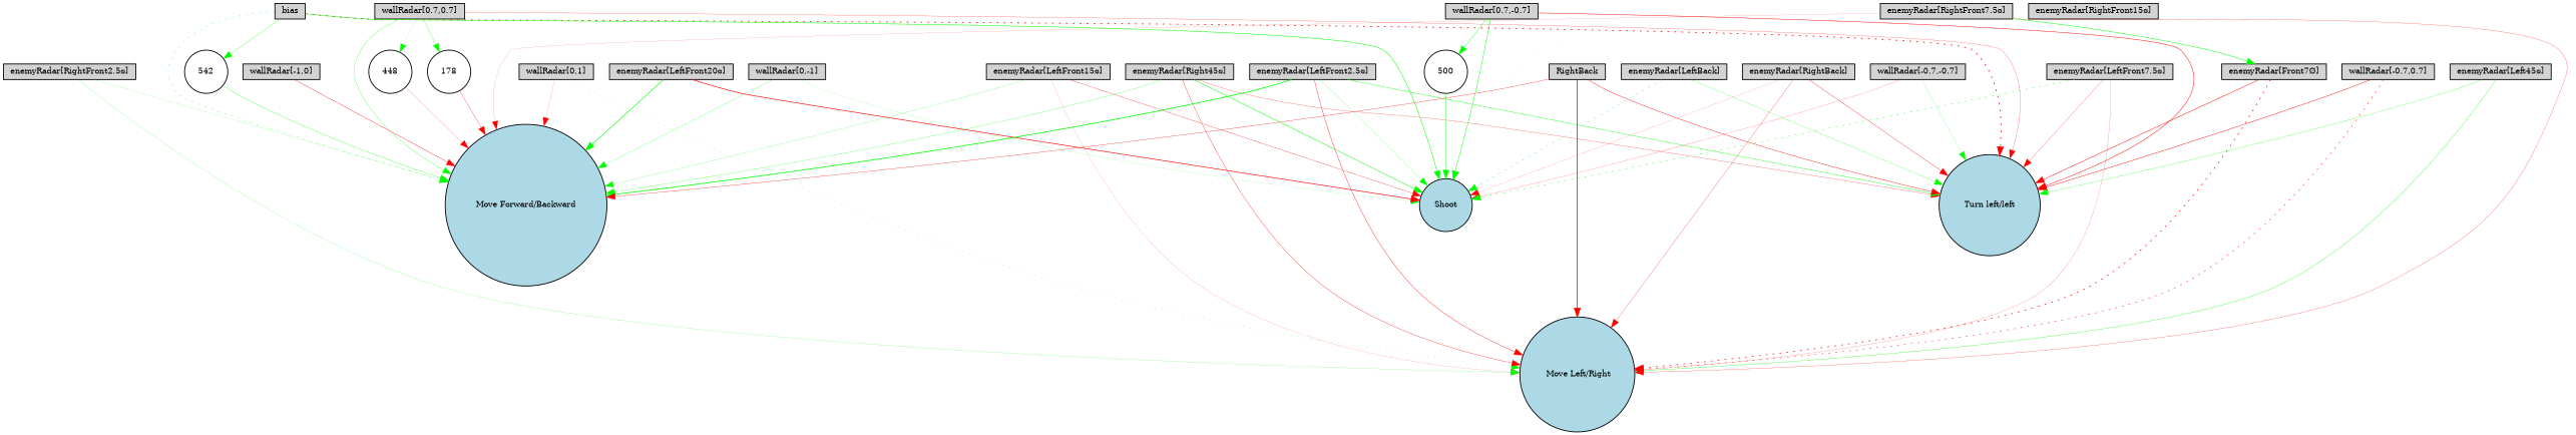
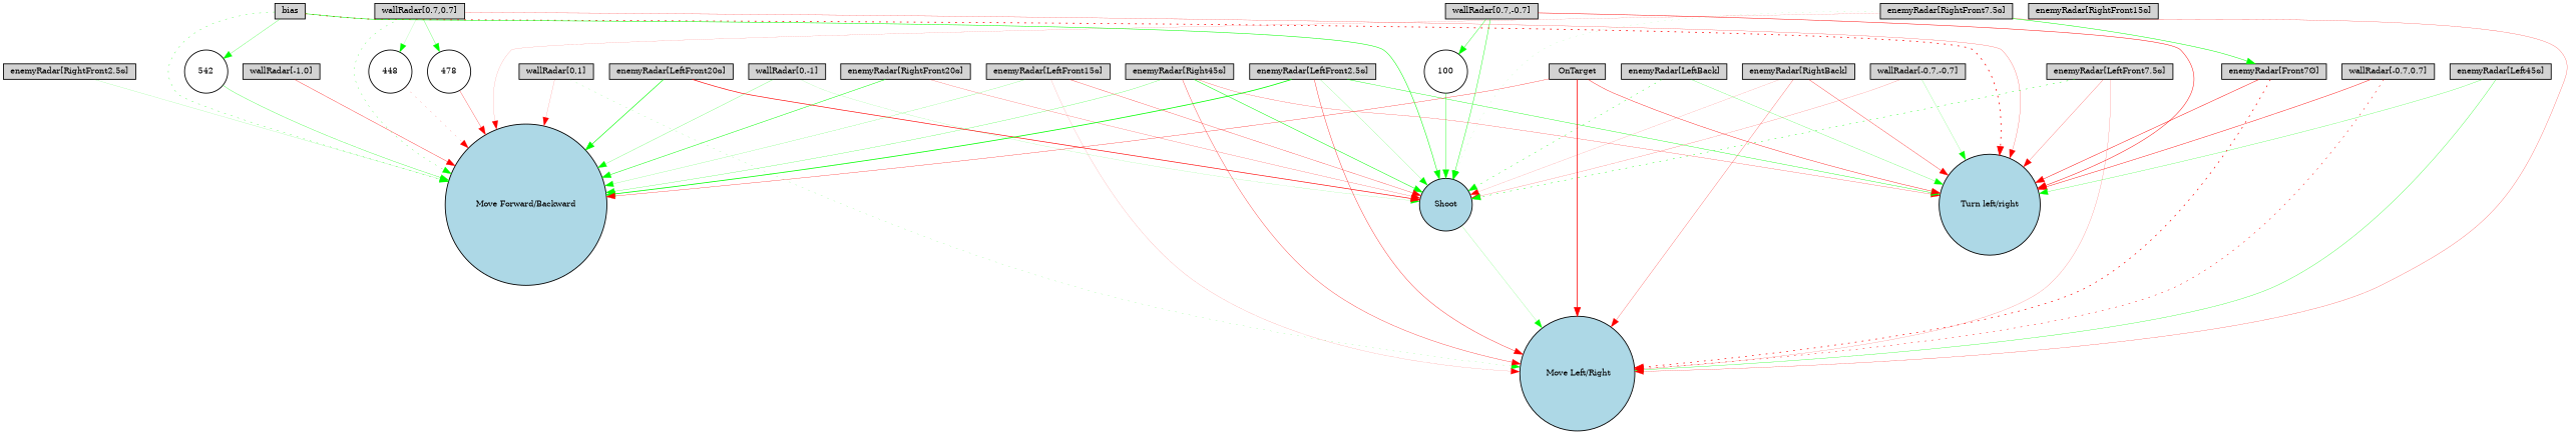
  digraph {
    node [fillcolor=lightgray fontsize=9 shape=box style=filled]
    edge [color=green style=solid]
    "Move Forward/Backward" [fillcolor=lightblue height=0.2 shape=circle width=0.2]
    " Move Left/Right" [fillcolor=lightblue height=0.2 shape=circle width=0.2]
-   "Turn left/right" [fillcolor=lightblue height=0.2 shape=circle width=0.2 label="Turn left/left"]
+   "Turn left/right" [fillcolor=lightblue height=0.2 shape=circle width=0.2]
    "wallRadar[0,1]" [height=0.2 width=0.2]
    "wallRadar[-1,0]" [height=0.2 width=0.2]
    "wallRadar[0,-1]" [height=0.2 width=0.2]
    Shoot [fillcolor=lightblue height=0.2 shape=circle width=0.2]
    "wallRadar[0.7,0.7]" [height=0.2 width=0.2]
    448 [fillcolor=white height=0.2 shape=circle width=0.2]
-   478 [fillcolor=white height=0.2 shape=circle width=0.2 label=178]
+   478 [fillcolor=white height=0.2 shape=circle width=0.2]
    "wallRadar[-0.7,0.7]" [height=0.2 width=0.2]
    "wallRadar[-0.7,-0.7]" [height=0.2 width=0.2]
    "wallRadar[0.7,-0.7]" [height=0.2 width=0.2]
-   500 [fillcolor=white height=0.2 shape=circle width=0.2]
+   500 [fillcolor=white height=0.2 shape=circle width=0.2 label=100]
    "enemyRadar[RightBack]" [height=0.2 width=0.2]
    "enemyRadar[LeftBack]" [height=0.2 width=0.2]
    "enemyRadar[Right45ø]" [height=0.2 width=0.2]
    "enemyRadar[Left45ø]" [height=0.2 width=0.2]
+   "enemyRadar[RightFront20ø]" [height=0.2 width=0.2]
    "enemyRadar[LeftFront20ø]" [height=0.2 width=0.2]
    "enemyRadar[RightFront15ø]" [height=0.2 width=0.2]
    "enemyRadar[LeftFront15ø]" [height=0.2 width=0.2]
    "enemyRadar[RightFront7.5ø]" [height=0.2 width=0.2]
    "enemyRadar[Front7Ø]" [height=0.2 width=0.2]
    "enemyRadar[LeftFront7.5ø]" [height=0.2 width=0.2]
    "enemyRadar[RightFront2.5ø]" [height=0.2 width=0.2]
    "enemyRadar[LeftFront2.5ø]" [height=0.2 width=0.2]
-   OnTarget [height=0.2 width=0.2 label=RightBack]
+   OnTarget [height=0.2 width=0.2]
    bias [height=0.2 width=0.2]
    542 [fillcolor=white height=0.2 shape=circle width=0.2]
    "wallRadar[0,1]" -> "Move Forward/Backward" [color=red penwidth=0.14245032491766113]
    "wallRadar[0,1]" -> " Move Left/Right" [penwidth=0.1744556007787385 style=dotted]
    "wallRadar[-1,0]" -> "Move Forward/Backward" [color=red penwidth=0.38642263223705897]
    "wallRadar[0,-1]" -> "Move Forward/Backward" [penwidth=0.25710344756926073]
    "wallRadar[0,-1]" -> Shoot [penwidth=0.12229839459147826]
-   "wallRadar[0.7,0.7]" -> "Move Forward/Backward" [penwidth=0.3049880457163836]
+   "wallRadar[0.7,0.7]" -> "Move Forward/Backward" [penwidth=0.3049880457163836 style=dotted]
    "wallRadar[0.7,0.7]" -> "Turn left/right" [color=red penwidth=0.2460084656949508]
    "wallRadar[0.7,0.7]" -> 448 [penwidth=0.13923155835879988]
    "wallRadar[0.7,0.7]" -> 478 [penwidth=0.30388052726949133]
-   448 -> "Move Forward/Backward" [color=red penwidth=0.17344357351613848]
+   448 -> "Move Forward/Backward" [color=red penwidth=0.17344357351613848 style=dotted]
    478 -> "Move Forward/Backward" [color=red penwidth=0.30512913576047]
    "wallRadar[-0.7,0.7]" -> " Move Left/Right" [color=red penwidth=0.540495336824759 style=dotted]
    "wallRadar[-0.7,0.7]" -> "Turn left/right" [color=red penwidth=0.48858762026154445]
    "wallRadar[-0.7,-0.7]" -> "Turn left/right" [penwidth=0.193710877680128]
    "wallRadar[-0.7,-0.7]" -> Shoot [color=red penwidth=0.18358219166626238]
    "wallRadar[0.7,-0.7]" -> "Turn left/right" [color=red penwidth=0.5373774397211764]
    "wallRadar[0.7,-0.7]" -> Shoot [penwidth=0.4866171082879105]
    "wallRadar[0.7,-0.7]" -> 500 [penwidth=0.43464935899557533]
    500 -> Shoot [penwidth=0.43931030080800193]
    "enemyRadar[RightBack]" -> " Move Left/Right" [color=red penwidth=0.26736748354761475]
    "enemyRadar[RightBack]" -> "Turn left/right" [color=red penwidth=0.36244146212102546]
    "enemyRadar[RightBack]" -> Shoot [color=red penwidth=0.13836126722331832]
    "enemyRadar[LeftBack]" -> "Turn left/right" [penwidth=0.2571705425233073]
    "enemyRadar[LeftBack]" -> Shoot [penwidth=0.44963843306420026 style=dotted]
    "enemyRadar[Right45ø]" -> "Move Forward/Backward" [penwidth=0.2687585141056925]
    "enemyRadar[Right45ø]" -> " Move Left/Right" [color=red penwidth=0.3608737127955163]
    "enemyRadar[Right45ø]" -> "Turn left/right" [color=red penwidth=0.2559153943388359]
    "enemyRadar[Right45ø]" -> Shoot [penwidth=0.5659125343381378]
    "enemyRadar[Left45ø]" -> " Move Left/Right" [penwidth=0.3522890329489401]
    "enemyRadar[Left45ø]" -> "Turn left/right" [penwidth=0.28518106265783133]
+   "enemyRadar[RightFront20ø]" -> "Move Forward/Backward" [penwidth=0.5431923422727598]
+   "enemyRadar[RightFront20ø]" -> Shoot [color=red penwidth=0.2305660931665603]
    "enemyRadar[LeftFront20ø]" -> "Move Forward/Backward" [penwidth=0.7059681773469743]
    "enemyRadar[LeftFront20ø]" -> Shoot [color=red penwidth=0.7259443510731628]
    "enemyRadar[LeftFront15ø]" -> "Move Forward/Backward" [penwidth=0.1871029014230633]
    "enemyRadar[LeftFront15ø]" -> " Move Left/Right" [color=red penwidth=0.12415195405199397]
    "enemyRadar[LeftFront15ø]" -> Shoot [color=red penwidth=0.31216714804479495]
    "enemyRadar[RightFront7.5ø]" -> "Move Forward/Backward" [color=red penwidth=0.12541319634233355]
    "enemyRadar[RightFront7.5ø]" -> " Move Left/Right" [color=red penwidth=0.25784518430270964]
    "enemyRadar[RightFront7.5ø]" -> Shoot [penwidth=0.10086288703418443 style=dotted]
    "enemyRadar[RightFront7.5ø]" -> "enemyRadar[Front7Ø]" [penwidth=0.5455603817000195]
    "enemyRadar[Front7Ø]" -> " Move Left/Right" [color=red penwidth=0.7854378732243408 style=dotted]
    "enemyRadar[Front7Ø]" -> "Turn left/right" [color=red penwidth=0.5182123404246806]
    "enemyRadar[LeftFront7.5ø]" -> " Move Left/Right" [color=red penwidth=0.17808398673822096]
    "enemyRadar[LeftFront7.5ø]" -> "Turn left/right" [color=red penwidth=0.24415406329043202]
    "enemyRadar[LeftFront7.5ø]" -> Shoot [penwidth=0.5017918796456421 style=dotted]
    "enemyRadar[RightFront2.5ø]" -> "Move Forward/Backward" [penwidth=0.14259486410016775]
-   "enemyRadar[RightFront2.5ø]" -> " Move Left/Right" [penwidth=0.17169255973519593]
+   Shoot -> " Move Left/Right" [penwidth=0.17169255973519593]
    "enemyRadar[LeftFront2.5ø]" -> "Move Forward/Backward" [penwidth=0.8836660188522364]
    "enemyRadar[LeftFront2.5ø]" -> " Move Left/Right" [color=red penwidth=0.4093936096948678]
    "enemyRadar[LeftFront2.5ø]" -> "Turn left/right" [penwidth=0.4354009661918876]
    "enemyRadar[LeftFront2.5ø]" -> Shoot [penwidth=0.1791398547465884]
    OnTarget -> "Move Forward/Backward" [color=red penwidth=0.3385414241314043]
    OnTarget -> " Move Left/Right" [color=red penwidth=0.8663679392550555]
    OnTarget -> "Turn left/right" [color=red penwidth=0.4457467354247947]
    bias -> "Move Forward/Backward" [penwidth=0.363782366122802 style=dotted]
    bias -> "Turn left/right" [color=red penwidth=0.8953173304501446 style=dotted]
    bias -> Shoot [penwidth=0.5888424159594325]
    bias -> 542 [penwidth=0.30000000000000004]
    542 -> "Move Forward/Backward" [penwidth=0.33489036415034334]
  }
